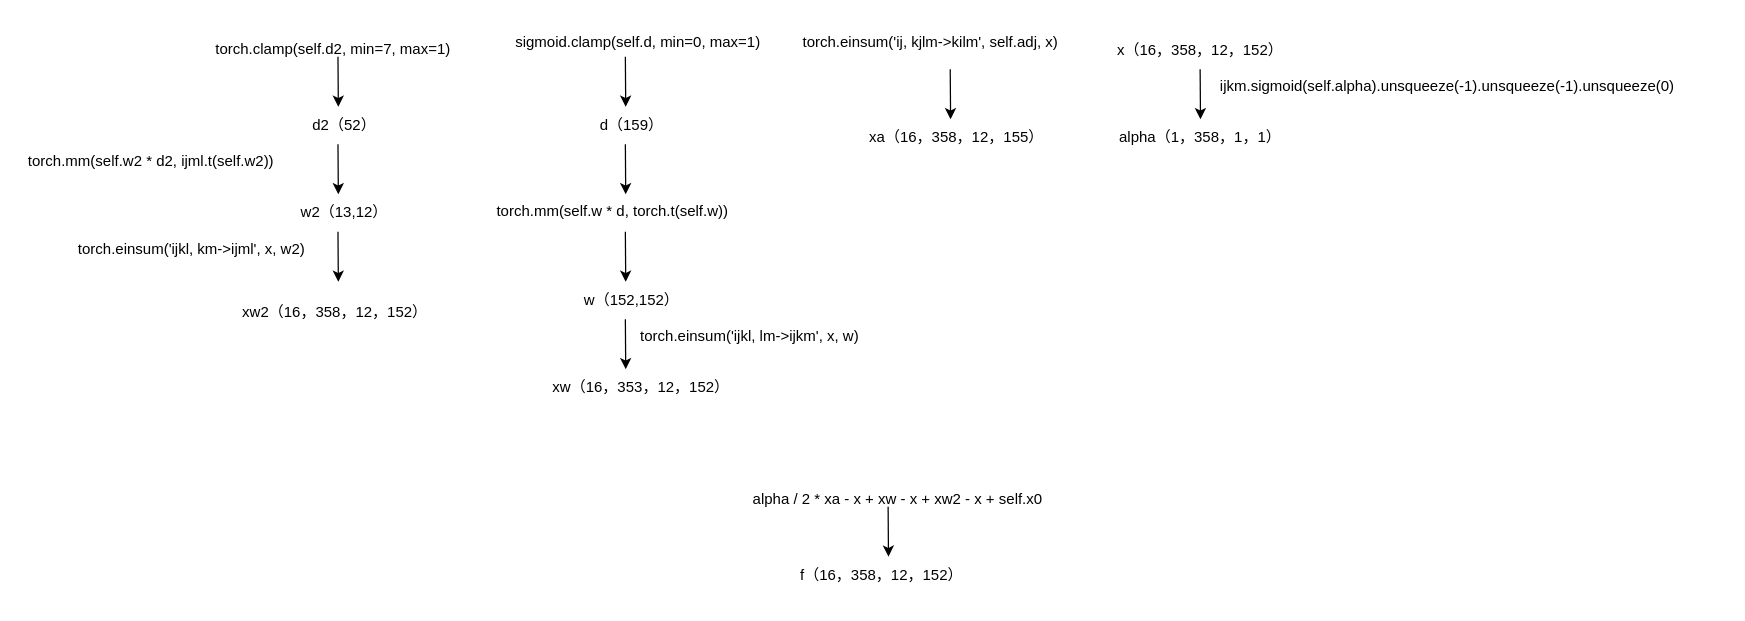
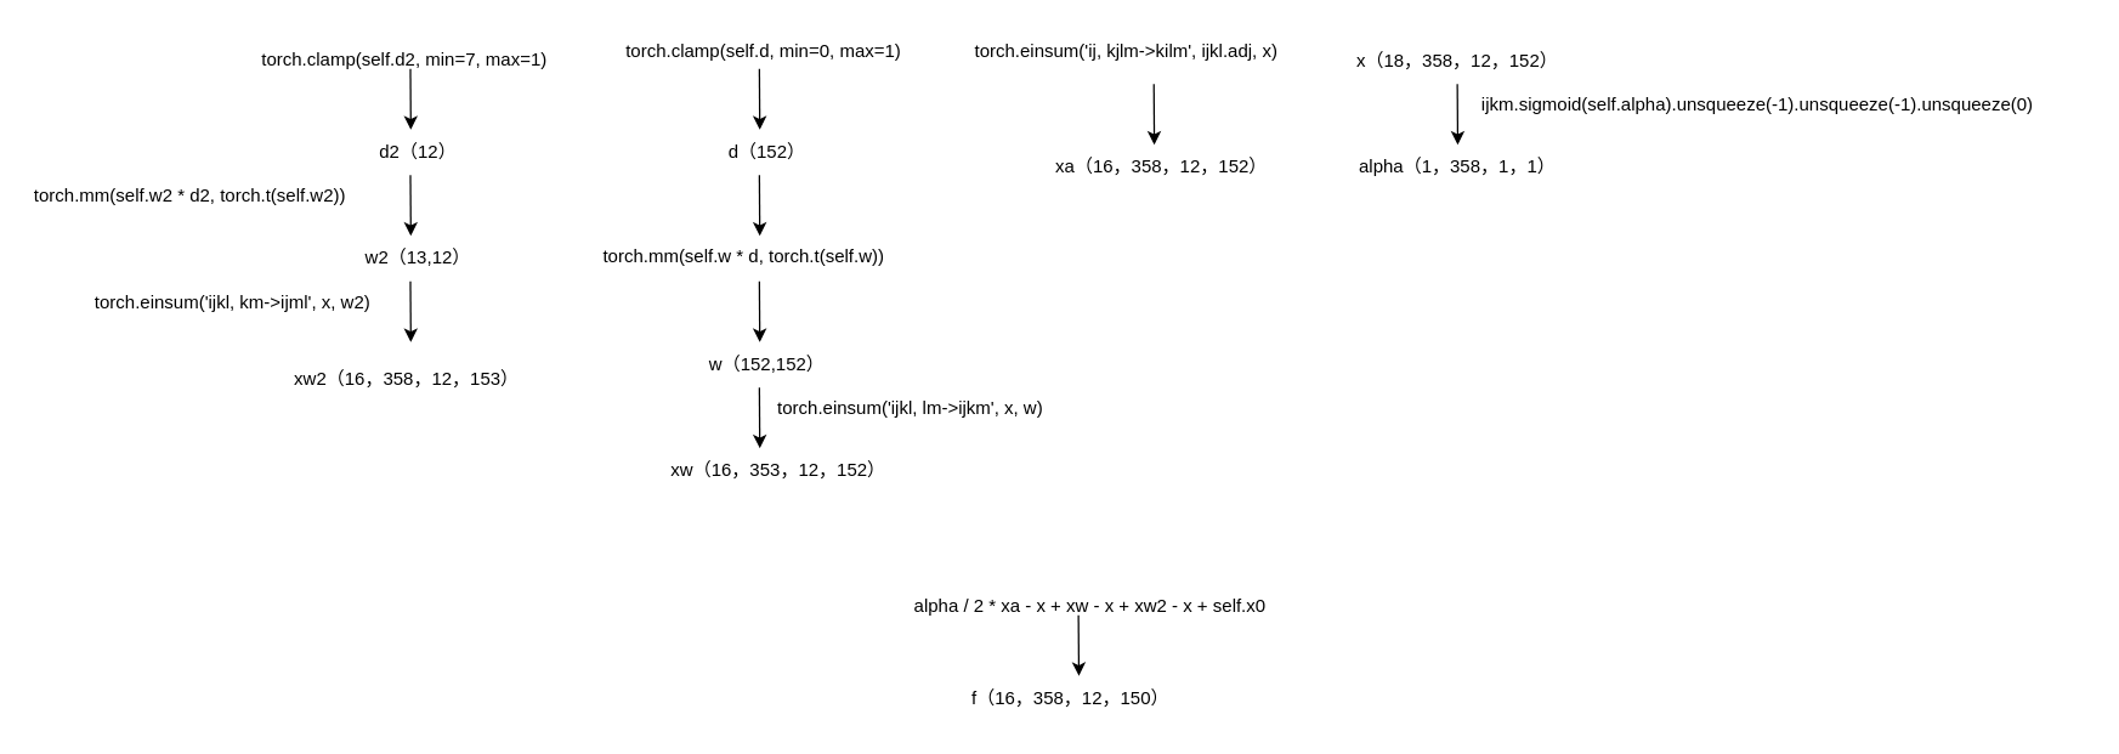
  <mxCell id="0" />
  <mxCell id="1" parent="0" />
- <mxCell id="2" value="x（16，358，12，152）" style="text;strokeColor=none;align=center;fillColor=none;html=1;verticalAlign=middle;whiteSpace=wrap;rounded=0;" vertex="1" parent="1"><mxGeometry x="890" y="25" width="140" height="30" as="geometry" /></mxCell>
+ <mxCell id="2" value="x（18，358，12，152）" style="text;strokeColor=none;align=center;fillColor=none;html=1;verticalAlign=middle;whiteSpace=wrap;rounded=0;" vertex="1" parent="1"><mxGeometry x="890" y="25" width="140" height="30" as="geometry" /></mxCell>
  <mxCell id="3" value="" style="endArrow=classic;html=1;rounded=0;" edge="1" parent="1"><mxGeometry width="50" height="50" relative="1" as="geometry"><mxPoint x="959.71" y="55" as="sourcePoint" /><mxPoint x="960" y="95" as="targetPoint" /></mxGeometry></mxCell>
  <mxCell id="4" value="ijkm.sigmoid(self.alpha).unsqueeze(-1).unsqueeze(-1).unsqueeze(0)" style="text;whiteSpace=wrap;html=1;" vertex="1" parent="1"><mxGeometry x="974" y="55" width="400" height="40" as="geometry" /></mxCell>
  <mxCell id="5" value="alpha（1，358，1，1）" style="text;strokeColor=none;align=center;fillColor=none;html=1;verticalAlign=middle;whiteSpace=wrap;rounded=0;" vertex="1" parent="1"><mxGeometry x="890" y="95" width="140" height="30" as="geometry" /></mxCell>
- <mxCell id="6" value="torch.einsum('ij, kjlm-&gt;kilm', self.adj, x)" style="text;whiteSpace=wrap;html=1;" vertex="1" parent="1"><mxGeometry x="640" y="20" width="240" height="40" as="geometry" /></mxCell>
+ <mxCell id="6" value="torch.einsum('ij, kjlm-&gt;kilm', ijkl.adj, x)" style="text;whiteSpace=wrap;html=1;" vertex="1" parent="1"><mxGeometry x="640" y="20" width="240" height="40" as="geometry" /></mxCell>
  <mxCell id="7" value="" style="endArrow=classic;html=1;rounded=0;" edge="1" parent="1"><mxGeometry width="50" height="50" relative="1" as="geometry"><mxPoint x="759.71" y="55" as="sourcePoint" /><mxPoint x="760" y="95" as="targetPoint" /></mxGeometry></mxCell>
  <mxCell id="8" value="" style="endArrow=classic;html=1;rounded=0;" edge="1" parent="1"><mxGeometry width="50" height="50" relative="1" as="geometry"><mxPoint x="710" y="405" as="sourcePoint" /><mxPoint x="710.29" y="445" as="targetPoint" /></mxGeometry></mxCell>
- <mxCell id="9" value="xa（16，358，12，155）" style="text;strokeColor=none;align=center;fillColor=none;html=1;verticalAlign=middle;whiteSpace=wrap;rounded=0;" vertex="1" parent="1"><mxGeometry x="690" y="95" width="150" height="30" as="geometry" /></mxCell>
- <mxCell id="10" value="sigmoid.clamp(self.d, min=0, max=1)" style="text;whiteSpace=wrap;html=1;" vertex="1" parent="1"><mxGeometry x="410" y="20" width="210" height="40" as="geometry" /></mxCell>
+ <mxCell id="9" value="xa（16，358，12，152）" style="text;strokeColor=none;align=center;fillColor=none;html=1;verticalAlign=middle;whiteSpace=wrap;rounded=0;" vertex="1" parent="1"><mxGeometry x="690" y="95" width="150" height="30" as="geometry" /></mxCell>
+ <mxCell id="10" value="torch.clamp(self.d, min=0, max=1)" style="text;whiteSpace=wrap;html=1;" vertex="1" parent="1"><mxGeometry x="410" y="20" width="210" height="40" as="geometry" /></mxCell>
  <mxCell id="11" value="" style="endArrow=classic;html=1;rounded=0;" edge="1" parent="1"><mxGeometry width="50" height="50" relative="1" as="geometry"><mxPoint x="499.71" y="45" as="sourcePoint" /><mxPoint x="500" y="85" as="targetPoint" /></mxGeometry></mxCell>
- <mxCell id="12" value="d（159）" style="text;strokeColor=none;align=center;fillColor=none;html=1;verticalAlign=middle;whiteSpace=wrap;rounded=0;" vertex="1" parent="1"><mxGeometry x="430" y="85" width="150" height="30" as="geometry" /></mxCell>
+ <mxCell id="12" value="d（152）" style="text;strokeColor=none;align=center;fillColor=none;html=1;verticalAlign=middle;whiteSpace=wrap;rounded=0;" vertex="1" parent="1"><mxGeometry x="430" y="85" width="150" height="30" as="geometry" /></mxCell>
  <mxCell id="13" value="torch.mm(self.w * d, torch.t(self.w))" style="text;whiteSpace=wrap;html=1;" vertex="1" parent="1"><mxGeometry x="395" y="155" width="220" height="40" as="geometry" /></mxCell>
  <mxCell id="14" value="" style="endArrow=classic;html=1;rounded=0;" edge="1" parent="1"><mxGeometry width="50" height="50" relative="1" as="geometry"><mxPoint x="499.71" y="115" as="sourcePoint" /><mxPoint x="500" y="155" as="targetPoint" /></mxGeometry></mxCell>
  <mxCell id="15" value="" style="endArrow=classic;html=1;rounded=0;" edge="1" parent="1"><mxGeometry width="50" height="50" relative="1" as="geometry"><mxPoint x="499.71" y="185" as="sourcePoint" /><mxPoint x="500" y="225" as="targetPoint" /></mxGeometry></mxCell>
  <mxCell id="16" value="w（152,152）" style="text;strokeColor=none;align=center;fillColor=none;html=1;verticalAlign=middle;whiteSpace=wrap;rounded=0;" vertex="1" parent="1"><mxGeometry x="430" y="225" width="150" height="30" as="geometry" /></mxCell>
  <mxCell id="17" value="" style="endArrow=classic;html=1;rounded=0;" edge="1" parent="1"><mxGeometry width="50" height="50" relative="1" as="geometry"><mxPoint x="499.71" y="255" as="sourcePoint" /><mxPoint x="500" y="295" as="targetPoint" /></mxGeometry></mxCell>
  <mxCell id="18" value="torch.einsum('ijkl, lm-&gt;ijkm', x, w)" style="text;whiteSpace=wrap;html=1;" vertex="1" parent="1"><mxGeometry x="510" y="255" width="210" height="40" as="geometry" /></mxCell>
  <mxCell id="19" value="xw（16，353，12，152）" style="text;strokeColor=none;align=center;fillColor=none;html=1;verticalAlign=middle;whiteSpace=wrap;rounded=0;" vertex="1" parent="1"><mxGeometry x="435" y="295" width="155" height="30" as="geometry" /></mxCell>
  <mxCell id="20" value="torch.clamp(self.d2, min=7, max=1)" style="text;whiteSpace=wrap;html=1;" vertex="1" parent="1"><mxGeometry x="170" y="25" width="220" height="40" as="geometry" /></mxCell>
  <mxCell id="21" value="" style="endArrow=classic;html=1;rounded=0;" edge="1" parent="1"><mxGeometry width="50" height="50" relative="1" as="geometry"><mxPoint x="269.71" y="45" as="sourcePoint" /><mxPoint x="270" y="85" as="targetPoint" /></mxGeometry></mxCell>
- <mxCell id="22" value="d2（52）" style="text;strokeColor=none;align=center;fillColor=none;html=1;verticalAlign=middle;whiteSpace=wrap;rounded=0;" vertex="1" parent="1"><mxGeometry x="200" y="85" width="150" height="30" as="geometry" /></mxCell>
- <mxCell id="23" value="torch.mm(self.w2 * d2, ijml.t(self.w2))" style="text;whiteSpace=wrap;html=1;" vertex="1" parent="1"><mxGeometry x="20" y="115" width="240" height="40" as="geometry" /></mxCell>
+ <mxCell id="22" value="d2（12）" style="text;strokeColor=none;align=center;fillColor=none;html=1;verticalAlign=middle;whiteSpace=wrap;rounded=0;" vertex="1" parent="1"><mxGeometry x="200" y="85" width="150" height="30" as="geometry" /></mxCell>
+ <mxCell id="23" value="torch.mm(self.w2 * d2, torch.t(self.w2))" style="text;whiteSpace=wrap;html=1;" vertex="1" parent="1"><mxGeometry x="20" y="115" width="240" height="40" as="geometry" /></mxCell>
  <mxCell id="24" value="" style="endArrow=classic;html=1;rounded=0;" edge="1" parent="1"><mxGeometry width="50" height="50" relative="1" as="geometry"><mxPoint x="269.71" y="115" as="sourcePoint" /><mxPoint x="270" y="155" as="targetPoint" /></mxGeometry></mxCell>
  <mxCell id="25" value="w2（13,12）" style="text;strokeColor=none;align=center;fillColor=none;html=1;verticalAlign=middle;whiteSpace=wrap;rounded=0;" vertex="1" parent="1"><mxGeometry x="200" y="155" width="150" height="30" as="geometry" /></mxCell>
  <mxCell id="26" value="torch.einsum('ijkl, km-&gt;ijml', x, w2)" style="text;whiteSpace=wrap;html=1;" vertex="1" parent="1"><mxGeometry x="60" y="185" width="220" height="40" as="geometry" /></mxCell>
  <mxCell id="27" value="" style="endArrow=classic;html=1;rounded=0;" edge="1" parent="1"><mxGeometry width="50" height="50" relative="1" as="geometry"><mxPoint x="269.71" y="185" as="sourcePoint" /><mxPoint x="270" y="225" as="targetPoint" /></mxGeometry></mxCell>
- <mxCell id="28" value="xw2（16，358，12，152）" style="text;strokeColor=none;align=center;fillColor=none;html=1;verticalAlign=middle;whiteSpace=wrap;rounded=0;" vertex="1" parent="1"><mxGeometry x="185" y="235" width="165" height="30" as="geometry" /></mxCell>
+ <mxCell id="28" value="xw2（16，358，12，153）" style="text;strokeColor=none;align=center;fillColor=none;html=1;verticalAlign=middle;whiteSpace=wrap;rounded=0;" vertex="1" parent="1"><mxGeometry x="185" y="235" width="165" height="30" as="geometry" /></mxCell>
  <mxCell id="29" value="alpha / 2 * xa - x + xw - x + xw2 - x + self.x0" style="text;whiteSpace=wrap;html=1;" vertex="1" parent="1"><mxGeometry x="600" y="385" width="270" height="40" as="geometry" /></mxCell>
- <mxCell id="30" value="f（16，358，12，152）" style="text;strokeColor=none;align=center;fillColor=none;html=1;verticalAlign=middle;whiteSpace=wrap;rounded=0;" vertex="1" parent="1"><mxGeometry x="630" y="445" width="150" height="30" as="geometry" /></mxCell>
+ <mxCell id="30" value="f（16，358，12，150）" style="text;strokeColor=none;align=center;fillColor=none;html=1;verticalAlign=middle;whiteSpace=wrap;rounded=0;" vertex="1" parent="1"><mxGeometry x="630" y="445" width="150" height="30" as="geometry" /></mxCell>
